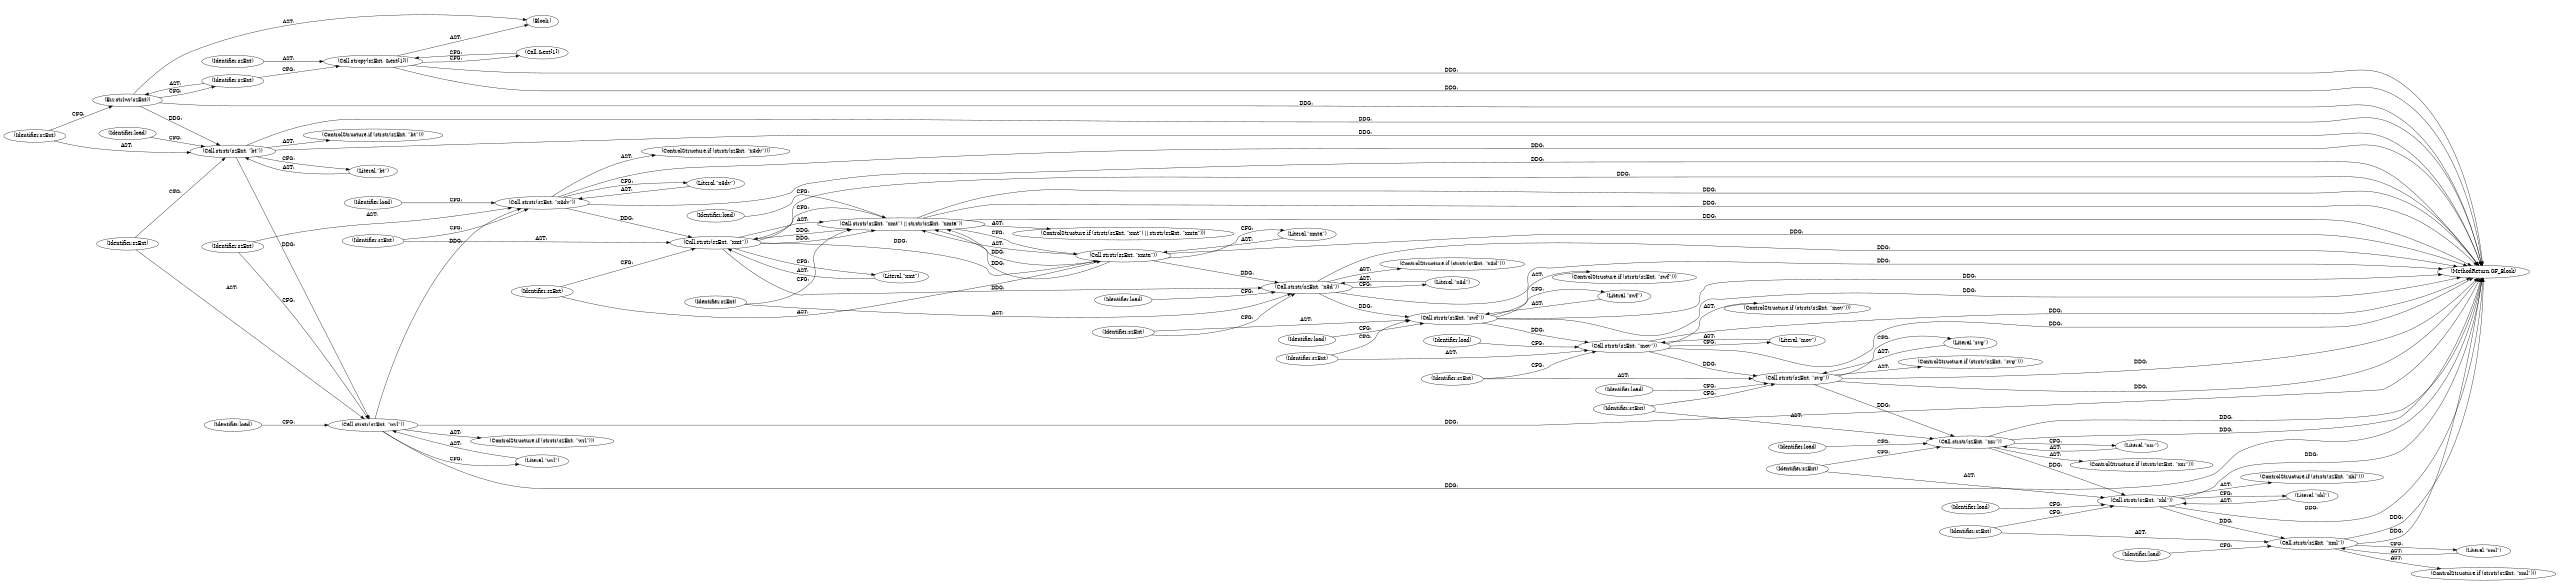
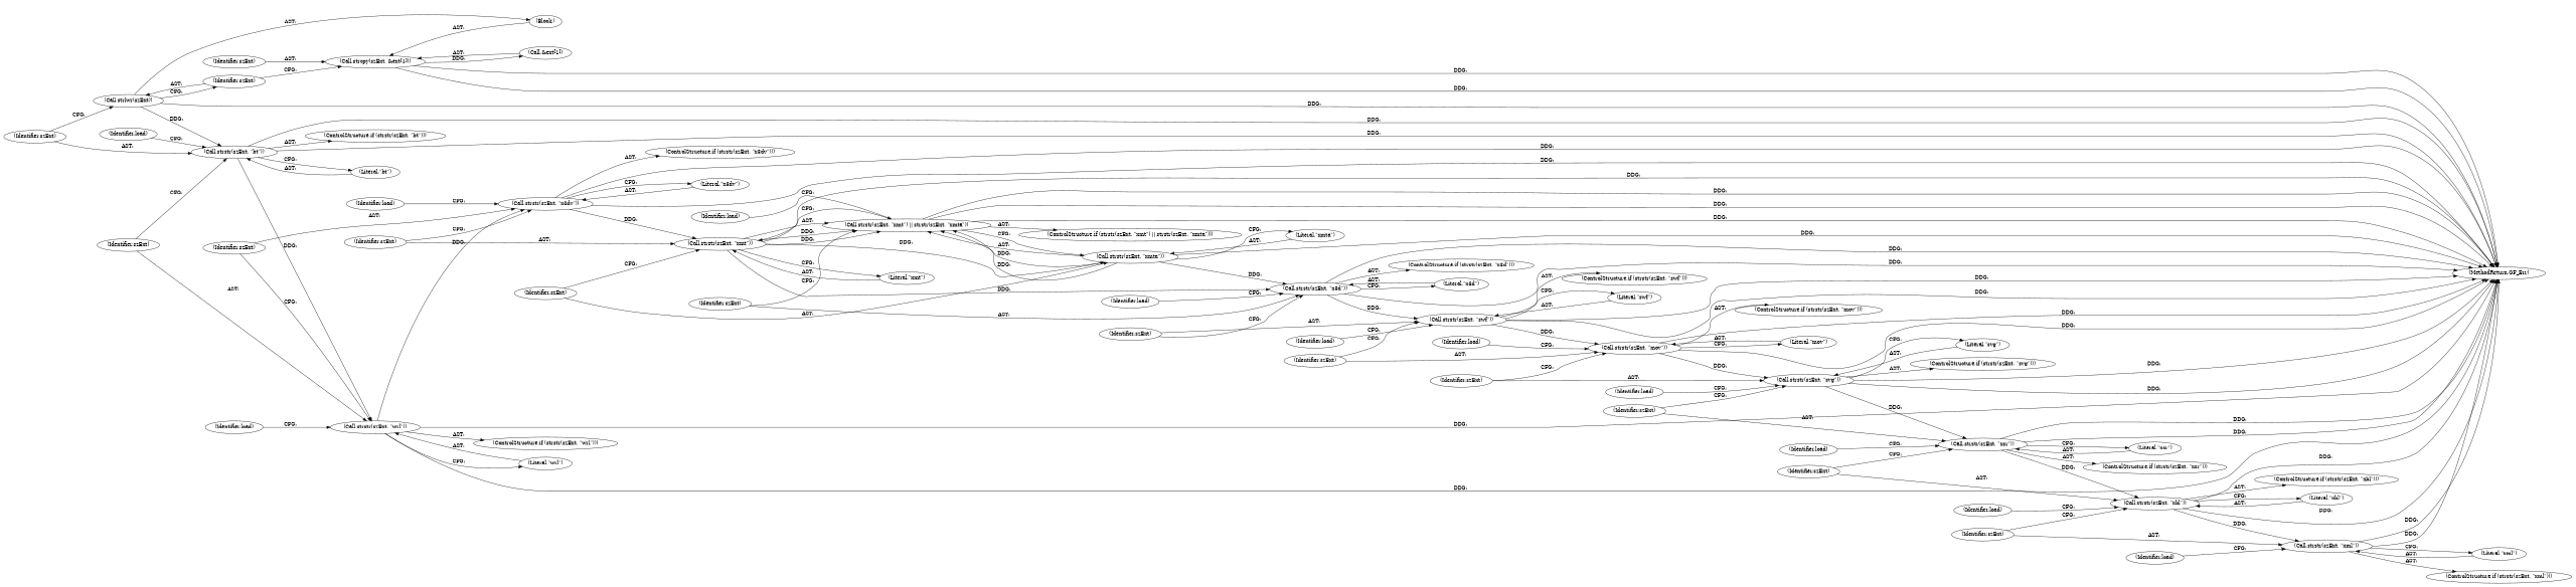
  digraph {
    rankdir=LR
    n1 [label="(Call,strcpy(szExt, &ext[1]))"]
    n2 [label="(Block,)"]
-   n3 [label="(MethodReturn,GF_Block)"]
+   n3 [label="(MethodReturn,GF_Err)"]
    n4 [label="(Call,&ext[1])"]
-   n5 [label="(Err,strlwr(szExt))"]
+   n5 [label="(Call,strlwr(szExt))"]
    n6 [label="(Call,strstr(szExt, \"bt\"))"]
    n7 [label="(Identifier,szExt)"]
    n8 [label="(Call,strstr(szExt, \"wrl\"))"]
    n9 [label="(Literal,\"bt\")"]
    n10 [label="(ControlStructure,if (strstr(szExt, \"bt\")))"]
    n11 [label="(Call,strstr(szExt, \"x3dv\"))"]
    n12 [label="(Literal,\"wrl\")"]
    n13 [label="(ControlStructure,if (strstr(szExt, \"wrl\")))"]
    n14 [label="(Call,strstr(szExt, \"xmt\"))"]
    n15 [label="(Literal,\"x3dv\")"]
    n16 [label="(ControlStructure,if (strstr(szExt, \"x3dv\")))"]
    n17 [label="(Call,strstr(szExt, \"xmt\") || strstr(szExt, \"xmta\"))"]
    n18 [label="(Call,strstr(szExt, \"xmta\"))"]
    n19 [label="(Call,strstr(szExt, \"x3d\"))"]
    n20 [label="(Literal,\"xmt\")"]
    n21 [label="(ControlStructure,if (strstr(szExt, \"xmt\") || strstr(szExt, \"xmta\")))"]
    n22 [label="(Literal,\"xmta\")"]
    n23 [label="(Call,strstr(szExt, \"swf\"))"]
    n24 [label="(ControlStructure,if (strstr(szExt, \"x3d\")))"]
    n25 [label="(Literal,\"x3d\")"]
    n26 [label="(Call,strstr(szExt, \"mov\"))"]
    n27 [label="(ControlStructure,if (strstr(szExt, \"swf\")))"]
    n28 [label="(Literal,\"swf\")"]
    n29 [label="(Call,strstr(szExt, \"svg\"))"]
    n30 [label="(Literal,\"mov\")"]
    n31 [label="(ControlStructure,if (strstr(szExt, \"mov\")))"]
    n32 [label="(Call,strstr(szExt, \"xsr\"))"]
    n33 [label="(Literal,\"svg\")"]
    n34 [label="(ControlStructure,if (strstr(szExt, \"svg\")))"]
    n35 [label="(Call,strstr(szExt, \"xbl\"))"]
    n36 [label="(ControlStructure,if (strstr(szExt, \"xsr\")))"]
    n37 [label="(Literal,\"xsr\")"]
    n38 [label="(Call,strstr(szExt, \"xml\"))"]
    n39 [label="(Literal,\"xbl\")"]
    n40 [label="(ControlStructure,if (strstr(szExt, \"xbl\")))"]
    n41 [label="(Literal,\"xml\")"]
    n42 [label="(ControlStructure,if (strstr(szExt, \"xml\")))"]
    n43 [label="(Identifier,load)"]
    n44 [label="(Identifier,load)"]
    n45 [label="(Identifier,szExt)"]
    n46 [label="(Identifier,load)"]
    n47 [label="(Identifier,szExt)"]
    n48 [label="(Identifier,load)"]
    n49 [label="(Identifier,szExt)"]
    n50 [label="(Identifier,load)"]
    n51 [label="(Identifier,szExt)"]
    n52 [label="(Identifier,load)"]
    n53 [label="(Identifier,szExt)"]
    n54 [label="(Identifier,szExt)"]
    n55 [label="(Identifier,load)"]
    n56 [label="(Identifier,szExt)"]
    n57 [label="(Identifier,szExt)"]
    n58 [label="(Identifier,szExt)"]
    n59 [label="(Identifier,load)"]
    n60 [label="(Identifier,szExt)"]
    n61 [label="(Identifier,szExt)"]
    n62 [label="(Identifier,szExt)"]
    n63 [label="(Identifier,load)"]
    n64 [label="(Identifier,load)"]
    n65 [label="(Identifier,szExt)"]
    n66 [label="(Identifier,load)"]
-   n1 -> n2 [label="AST: "]
+   n2 -> n1 [label="AST: "]
    n1 -> n3 [label="DDG: "]
    n1 -> n3 [label="DDG: "]
-   n1 -> n4 [label="CFG: "]
-   n4 -> n1 [label="CFG: "]
+   n1 -> n4 [label="DDG: "]
+   n4 -> n1 [label="AST: "]
    n5 -> n2 [label="AST: "]
    n5 -> n3 [label="DDG: "]
    n5 -> n6 [label="DDG: "]
    n5 -> n7 [label="CFG: "]
    n6 -> n3 [label="DDG: "]
    n6 -> n3 [label="DDG: "]
    n6 -> n8 [label="DDG: "]
    n6 -> n9 [label="CFG: "]
    n6 -> n10 [label="AST: "]
    n7 -> n1 [label="CFG: "]
    n7 -> n5 [label="AST: "]
    n8 -> n3 [label="DDG: "]
    n8 -> n3 [label="DDG: "]
    n8 -> n11 [label="DDG: "]
    n8 -> n12 [label="CFG: "]
    n8 -> n13 [label="AST: "]
    n9 -> n6 [label="AST: "]
    n11 -> n3 [label="DDG: "]
    n11 -> n3 [label="DDG: "]
    n11 -> n14 [label="DDG: "]
    n11 -> n15 [label="CFG: "]
    n11 -> n16 [label="AST: "]
    n12 -> n8 [label="AST: "]
    n14 -> n3 [label="DDG: "]
    n14 -> n17 [label="AST: "]
    n14 -> n17 [label="DDG: "]
    n14 -> n17 [label="DDG: "]
    n14 -> n18 [label="DDG: "]
    n14 -> n19 [label="DDG: "]
    n14 -> n20 [label="CFG: "]
    n15 -> n11 [label="AST: "]
    n17 -> n3 [label="DDG: "]
    n17 -> n3 [label="DDG: "]
    n17 -> n3 [label="DDG: "]
    n17 -> n14 [label="CFG: "]
    n17 -> n18 [label="CFG: "]
    n17 -> n21 [label="AST: "]
    n18 -> n3 [label="DDG: "]
    n18 -> n17 [label="AST: "]
    n18 -> n17 [label="DDG: "]
    n18 -> n17 [label="DDG: "]
    n18 -> n19 [label="DDG: "]
    n18 -> n22 [label="CFG: "]
    n19 -> n3 [label="DDG: "]
    n19 -> n3 [label="DDG: "]
    n19 -> n23 [label="DDG: "]
    n19 -> n24 [label="AST: "]
    n19 -> n25 [label="CFG: "]
    n20 -> n14 [label="AST: "]
    n22 -> n18 [label="AST: "]
    n23 -> n3 [label="DDG: "]
    n23 -> n3 [label="DDG: "]
    n23 -> n26 [label="DDG: "]
    n23 -> n27 [label="AST: "]
    n23 -> n28 [label="CFG: "]
    n25 -> n19 [label="AST: "]
    n26 -> n3 [label="DDG: "]
    n26 -> n3 [label="DDG: "]
    n26 -> n29 [label="DDG: "]
    n26 -> n30 [label="CFG: "]
    n26 -> n31 [label="AST: "]
    n28 -> n23 [label="AST: "]
    n29 -> n3 [label="DDG: "]
    n29 -> n3 [label="DDG: "]
    n29 -> n32 [label="DDG: "]
    n29 -> n33 [label="CFG: "]
    n29 -> n34 [label="AST: "]
    n30 -> n26 [label="AST: "]
    n32 -> n3 [label="DDG: "]
    n32 -> n3 [label="DDG: "]
    n32 -> n35 [label="DDG: "]
    n32 -> n36 [label="AST: "]
    n32 -> n37 [label="CFG: "]
    n33 -> n29 [label="AST: "]
    n35 -> n3 [label="DDG: "]
    n35 -> n3 [label="DDG: "]
    n35 -> n38 [label="DDG: "]
    n35 -> n39 [label="CFG: "]
    n35 -> n40 [label="AST: "]
    n37 -> n32 [label="AST: "]
    n38 -> n3 [label="DDG: "]
    n38 -> n3 [label="DDG: "]
    n38 -> n41 [label="CFG: "]
    n38 -> n42 [label="AST: "]
    n39 -> n35 [label="AST: "]
    n41 -> n38 [label="AST: "]
    n43 -> n38 [label="CFG: "]
    n44 -> n26 [label="CFG: "]
    n45 -> n14 [label="CFG: "]
    n45 -> n18 [label="AST: "]
    n46 -> n23 [label="CFG: "]
    n47 -> n23 [label="CFG: "]
    n47 -> n26 [label="AST: "]
    n48 -> n35 [label="CFG: "]
    n49 -> n5 [label="CFG: "]
    n49 -> n6 [label="AST: "]
    n50 -> n8 [label="CFG: "]
    n51 -> n29 [label="CFG: "]
    n51 -> n32 [label="AST: "]
    n52 -> n11 [label="CFG: "]
    n53 -> n17 [label="CFG: "]
    n53 -> n19 [label="AST: "]
    n54 -> n1 [label="AST: "]
    n55 -> n32 [label="CFG: "]
    n56 -> n35 [label="CFG: "]
    n56 -> n38 [label="AST: "]
    n57 -> n32 [label="CFG: "]
    n57 -> n35 [label="AST: "]
    n58 -> n8 [label="CFG: "]
    n58 -> n11 [label="AST: "]
    n59 -> n29 [label="CFG: "]
    n60 -> n11 [label="CFG: "]
    n60 -> n14 [label="AST: "]
    n61 -> n6 [label="CFG: "]
    n61 -> n8 [label="AST: "]
    n62 -> n19 [label="CFG: "]
    n62 -> n23 [label="AST: "]
    n63 -> n19 [label="CFG: "]
    n64 -> n17 [label="CFG: "]
    n65 -> n26 [label="CFG: "]
    n65 -> n29 [label="AST: "]
    n66 -> n6 [label="CFG: "]
  }
